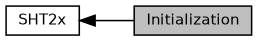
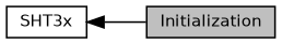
  digraph {
    rankdir=LR
    node [color=black fontname=Helvetica fontsize=10 shape=box style=filled]
    n1 [fillcolor=grey75 fontcolor=black height=0.2 label=Initialization width=0.4]
-   n2 [fillcolor=white height=0.2 label=SHT2x width=0.4]
+   n2 [fillcolor=white height=0.2 label=SHT3x width=0.4]
    n2 -> n1 [dir=back fontname=Helvetica fontsize=10 labelfontname=Helvetica labelfontsize=10 shape=plaintext style=solid]
  }
